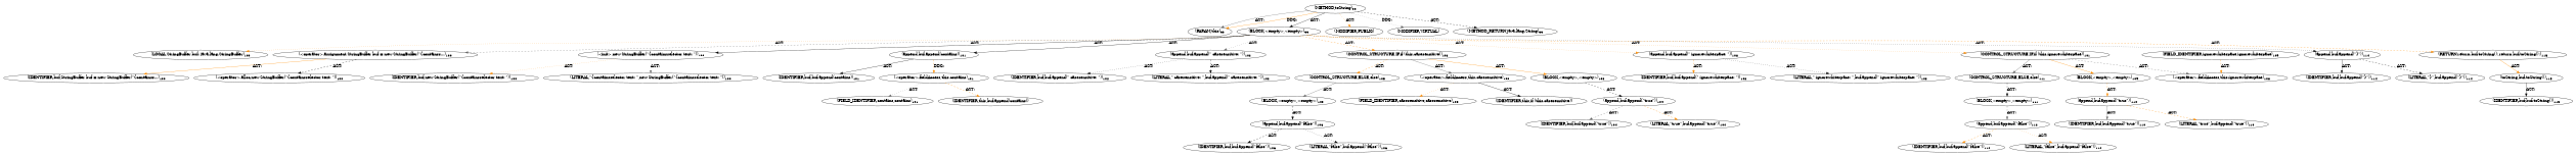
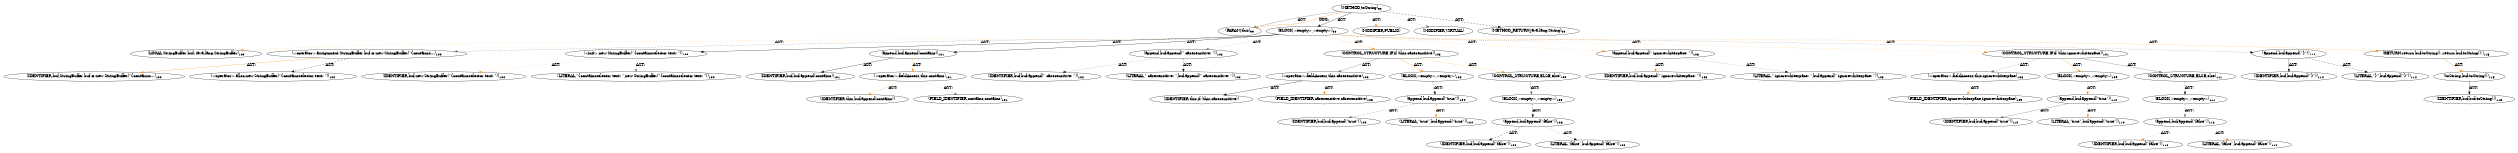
  digraph {
    edge [color=darkorange style=dashed]
    n1 [label=<(METHOD,toString)<SUB>99</SUB>>]
    n2 [label=<(PARAM,this)<SUB>99</SUB>>]
    n3 [label=<(BLOCK,&lt;empty&gt;,&lt;empty&gt;)<SUB>99</SUB>>]
    n4 [label=<(MODIFIER,PUBLIC)>]
    n5 [label=<(MODIFIER,VIRTUAL)>]
    n6 [label=<(METHOD_RETURN,java.lang.String)<SUB>99</SUB>>]
    n7 [label=<(LOCAL,StringBuffer buf: java.lang.StringBuffer)<SUB>100</SUB>>]
    n8 [label=<(&lt;operator&gt;.assignment,StringBuffer buf = new StringBuffer(&quot;{containss...)<SUB>100</SUB>>]
    n9 [label=<(&lt;init&gt;,new StringBuffer(&quot;{containsselector text: &quot;))<SUB>100</SUB>>]
    n10 [label=<(append,buf.append(contains))<SUB>101</SUB>>]
    n11 [label=<(append,buf.append(&quot; casesensitive: &quot;))<SUB>102</SUB>>]
    n12 [label=<(CONTROL_STRUCTURE,IF,if (this.casesensitive))<SUB>103</SUB>>]
    n13 [label=<(append,buf.append(&quot; ignorewhitespace: &quot;))<SUB>108</SUB>>]
    n14 [label=<(CONTROL_STRUCTURE,IF,if (this.ignorewhitespace))<SUB>101</SUB>>]
    n15 [label=<(append,buf.append(&quot;}&quot;))<SUB>114</SUB>>]
    n16 [label=<(RETURN,return buf.toString();,return buf.toString();)<SUB>115</SUB>>]
    n17 [label=<(IDENTIFIER,buf,StringBuffer buf = new StringBuffer(&quot;{containss...)<SUB>100</SUB>>]
    n18 [label=<(&lt;operator&gt;.alloc,new StringBuffer(&quot;{containsselector text: &quot;))<SUB>100</SUB>>]
    n19 [label=<(IDENTIFIER,buf,new StringBuffer(&quot;{containsselector text: &quot;))<SUB>100</SUB>>]
    n20 [label=<(LITERAL,&quot;{containsselector text: &quot;,new StringBuffer(&quot;{containsselector text: &quot;))<SUB>100</SUB>>]
    n21 [label=<(IDENTIFIER,buf,buf.append(contains))<SUB>101</SUB>>]
    n22 [label=<(&lt;operator&gt;.fieldAccess,this.contains)<SUB>101</SUB>>]
    n23 [label=<(IDENTIFIER,buf,buf.append(&quot; casesensitive: &quot;))<SUB>102</SUB>>]
    n24 [label=<(LITERAL,&quot; casesensitive: &quot;,buf.append(&quot; casesensitive: &quot;))<SUB>102</SUB>>]
    n25 [label=<(&lt;operator&gt;.fieldAccess,this.casesensitive)<SUB>103</SUB>>]
    n26 [label=<(BLOCK,&lt;empty&gt;,&lt;empty&gt;)<SUB>103</SUB>>]
    n27 [label=<(CONTROL_STRUCTURE,ELSE,else)<SUB>105</SUB>>]
    n28 [label=<(IDENTIFIER,buf,buf.append(&quot; ignorewhitespace: &quot;))<SUB>108</SUB>>]
    n29 [label=<(LITERAL,&quot; ignorewhitespace: &quot;,buf.append(&quot; ignorewhitespace: &quot;))<SUB>108</SUB>>]
    n30 [label=<(&lt;operator&gt;.fieldAccess,this.ignorewhitespace)<SUB>108</SUB>>]
    n31 [label=<(BLOCK,&lt;empty&gt;,&lt;empty&gt;)<SUB>109</SUB>>]
    n32 [label=<(CONTROL_STRUCTURE,ELSE,else)<SUB>111</SUB>>]
    n33 [label=<(IDENTIFIER,buf,buf.append(&quot;}&quot;))<SUB>114</SUB>>]
    n34 [label=<(LITERAL,&quot;}&quot;,buf.append(&quot;}&quot;))<SUB>114</SUB>>]
    n35 [label=<(toString,buf.toString())<SUB>115</SUB>>]
    n36 [label=<(IDENTIFIER,this,buf.append(contains))>]
    n37 [label=<(FIELD_IDENTIFIER,contains,contains)<SUB>101</SUB>>]
    n38 [label=<(IDENTIFIER,this,if (this.casesensitive))>]
    n39 [label=<(FIELD_IDENTIFIER,casesensitive,casesensitive)<SUB>103</SUB>>]
    n40 [label=<(append,buf.append(&quot;true&quot;))<SUB>104</SUB>>]
    n41 [label=<(BLOCK,&lt;empty&gt;,&lt;empty&gt;)<SUB>105</SUB>>]
    n42 [label=<(IDENTIFIER,buf,buf.append(&quot;true&quot;))<SUB>104</SUB>>]
    n43 [label=<(LITERAL,&quot;true&quot;,buf.append(&quot;true&quot;))<SUB>104</SUB>>]
    n44 [label=<(append,buf.append(&quot;false&quot;))<SUB>106</SUB>>]
    n45 [label=<(IDENTIFIER,buf,buf.append(&quot;false&quot;))<SUB>106</SUB>>]
    n46 [label=<(LITERAL,&quot;false&quot;,buf.append(&quot;false&quot;))<SUB>106</SUB>>]
    n47 [label=<(FIELD_IDENTIFIER,ignorewhitespace,ignorewhitespace)<SUB>109</SUB>>]
    n48 [label=<(append,buf.append(&quot;true&quot;))<SUB>110</SUB>>]
    n49 [label=<(BLOCK,&lt;empty&gt;,&lt;empty&gt;)<SUB>111</SUB>>]
    n50 [label=<(IDENTIFIER,buf,buf.append(&quot;true&quot;))<SUB>110</SUB>>]
    n51 [label=<(LITERAL,&quot;true&quot;,buf.append(&quot;true&quot;))<SUB>110</SUB>>]
    n52 [label=<(append,buf.append(&quot;false&quot;))<SUB>112</SUB>>]
    n53 [label=<(IDENTIFIER,buf,buf.append(&quot;false&quot;))<SUB>112</SUB>>]
    n54 [label=<(LITERAL,&quot;false&quot;,buf.append(&quot;false&quot;))<SUB>112</SUB>>]
    n55 [label=<(IDENTIFIER,buf,buf.toString())<SUB>115</SUB>>]
    n1 -> n2 [color=gray40 label="AST: " style=solid]
    n1 -> n2 [label="DDG: " style=solid]
    n1 -> n3 [color=black label="AST: " style=solid]
    n1 -> n4 [label="AST: " style=dotted]
-   n1 -> n5 [color=gray40 label="DDG: " style=dotted]
+   n1 -> n5 [color=gray40 label="AST: " style=dotted]
    n1 -> n6 [color=black label="AST: "]
    n3 -> n7 [label="AST: " style=dotted]
    n3 -> n8 [color=gray40 label="AST: "]
    n3 -> n9 [color=black label="AST: " style=solid]
    n3 -> n10 [color=black label="AST: " style=solid]
    n3 -> n11 [color=gray40 label="AST: " style=dotted]
    n3 -> n12 [label="AST: "]
    n3 -> n13 [label="AST: " style=dotted]
    n3 -> n14 [label="AST: " style=dotted]
    n3 -> n15 [color=black label="AST: " style=dotted]
    n3 -> n16 [label="AST: "]
    n8 -> n17 [label="AST: " style=solid]
    n8 -> n18 [color=black label="AST: "]
    n9 -> n19 [label="AST: " style=dotted]
    n9 -> n20 [color=gray40 label="AST: " style=dotted]
    n10 -> n21 [color=black label="AST: " style=solid]
-   n10 -> n22 [label="DDG: "]
+   n10 -> n22 [label="AST: "]
    n11 -> n23 [color=black label="AST: " style=dotted]
    n11 -> n24 [color=black label="AST: "]
    n12 -> n25 [color=gray40 label="AST: " style=solid]
    n12 -> n26 [label="AST: " style=solid]
    n12 -> n27 [label="AST: "]
    n13 -> n28 [label="AST: "]
    n13 -> n29 [color=black label="AST: " style=dotted]
    n14 -> n30 [color=gray40 label="AST: "]
    n14 -> n31 [label="AST: " style=solid]
    n14 -> n32 [color=gray40 label="AST: " style=solid]
    n15 -> n33 [color=black label="AST: " style=solid]
    n15 -> n34 [color=black label="AST: "]
    n16 -> n35 [label="AST: " style=solid]
    n22 -> n36 [label="AST: "]
    n22 -> n37 [color=gray40 label="AST: " style=dotted]
    n25 -> n38 [color=black label="AST: " style=solid]
    n25 -> n39 [label="AST: " style=dotted]
    n26 -> n40 [color=black label="AST: "]
    n27 -> n41 [color=gray40 label="AST: " style=solid]
-   n47 -> n30 [label="AST: "]
+   n30 -> n47 [label="AST: "]
    n31 -> n48 [label="AST: "]
    n32 -> n49 [color=black label="AST: "]
    n35 -> n55 [color=black label="AST: " style=solid]
    n40 -> n42 [color=gray40 label="AST: "]
    n40 -> n43 [label="AST: "]
    n41 -> n44 [color=black label="AST: "]
    n44 -> n45 [color=black label="AST: "]
    n44 -> n46 [color=black label="AST: " style=dotted]
    n48 -> n50 [color=gray40 label="AST: " style=solid]
    n48 -> n51 [label="AST: "]
    n49 -> n52 [color=gray40 label="AST: "]
    n52 -> n53 [label="AST: "]
    n52 -> n54 [label="AST: " style=dotted]
  }
